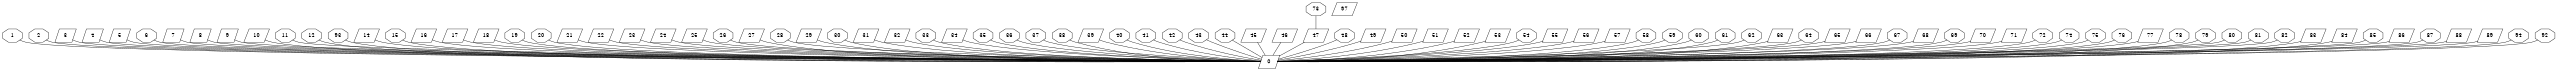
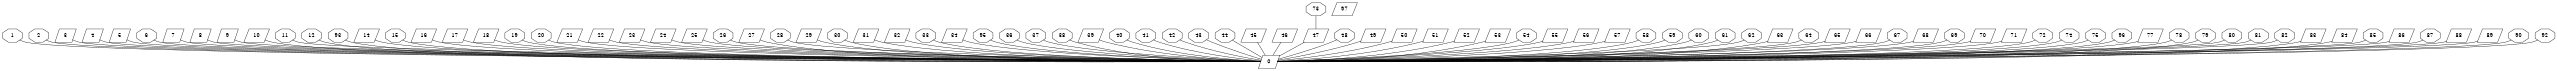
  graph {
    node [shape=parallelogram]
    1 [shape=octagon]
    0
    2 [shape=octagon]
    3
    4
    5
    6 [shape=octagon]
    7
    8
    9
    10
    11 [shape=octagon]
    12 [shape=octagon]
    n14 [label=93 shape=octagon]
    14
    15 [shape=octagon]
    16
    17
    18
    19 [shape=octagon]
    20 [shape=octagon]
    21
    22
    23
    24
    25
    26 [shape=octagon]
    27
    28 [shape=octagon]
    29
    30 [shape=octagon]
    31
    32
    33 [shape=octagon]
    34
-   35 [shape=octagon]
+   35 [shape=octagon label=95]
    36 [shape=octagon]
    37 [shape=octagon]
    38 [shape=octagon]
    39
    40 [shape=octagon]
    41 [shape=octagon]
    42 [shape=octagon]
    43 [shape=octagon]
    44 [shape=octagon]
    45
    46
    47
    48 [shape=octagon]
    49
    50
    51
    52
    53
    54 [shape=octagon]
    55
    56
    57
    58 [shape=octagon]
    59 [shape=octagon]
    60 [shape=octagon]
    61 [shape=octagon]
    62 [shape=octagon]
    63
    64 [shape=octagon]
    65
    66
    67 [shape=octagon]
    68
    69 [shape=octagon]
    70
    71
    72 [shape=octagon]
    73 [shape=octagon]
    74 [shape=octagon]
    75 [shape=octagon]
-   76 [shape=octagon]
+   76 [shape=octagon label=96]
    77
    78 [shape=octagon]
    79 [shape=octagon]
    80 [shape=octagon]
    81 [shape=octagon]
    82 [shape=octagon]
    83
    84
    85 [shape=octagon]
    86
    87 [shape=octagon]
    88
    89
-   90 [shape=octagon label=94]
+   90 [shape=octagon]
    n92 [label=97]
    92 [shape=octagon]
    1 -- 0
    2 -- 0
    3 -- 0
    4 -- 0
    5 -- 0
    6 -- 0
    7 -- 0
    8 -- 0
    9 -- 0
    10 -- 0
    11 -- 0
    12 -- 0
    n14 -- 0
    14 -- 0
    15 -- 0
    16 -- 0
    17 -- 0
    18 -- 0
    19 -- 0
    20 -- 0
    21 -- 0
    22 -- 0
    23 -- 0
    24 -- 0
    25 -- 0
    26 -- 0
    27 -- 0
    28 -- 0
    29 -- 0
    30 -- 0
    31 -- 0
    32 -- 0
    33 -- 0
    34 -- 0
    35 -- 0
    36 -- 0
    37 -- 0
    38 -- 0
    39 -- 0
    40 -- 0
    41 -- 0
    42 -- 0
    43 -- 0
    44 -- 0
    45 -- 0
    46 -- 0
    47 -- 0
    48 -- 0
    49 -- 0
    50 -- 0
    51 -- 0
    52 -- 0
    53 -- 0
    54 -- 0
    55 -- 0
    56 -- 0
    57 -- 0
    58 -- 0
    59 -- 0
    60 -- 0
    61 -- 0
    62 -- 0
    63 -- 0
    64 -- 0
    65 -- 0
    66 -- 0
    67 -- 0
    68 -- 0
    69 -- 0
    70 -- 0
    71 -- 0
    72 -- 0
    73 -- 47
    74 -- 0
    75 -- 0
    76 -- 0
    77 -- 0
    78 -- 0
    79 -- 0
    80 -- 0
    81 -- 0
    82 -- 0
    83 -- 0
    84 -- 0
    85 -- 0
    86 -- 0
    87 -- 0
    88 -- 0
    89 -- 0
    90 -- 0
    92 -- 0
  }
